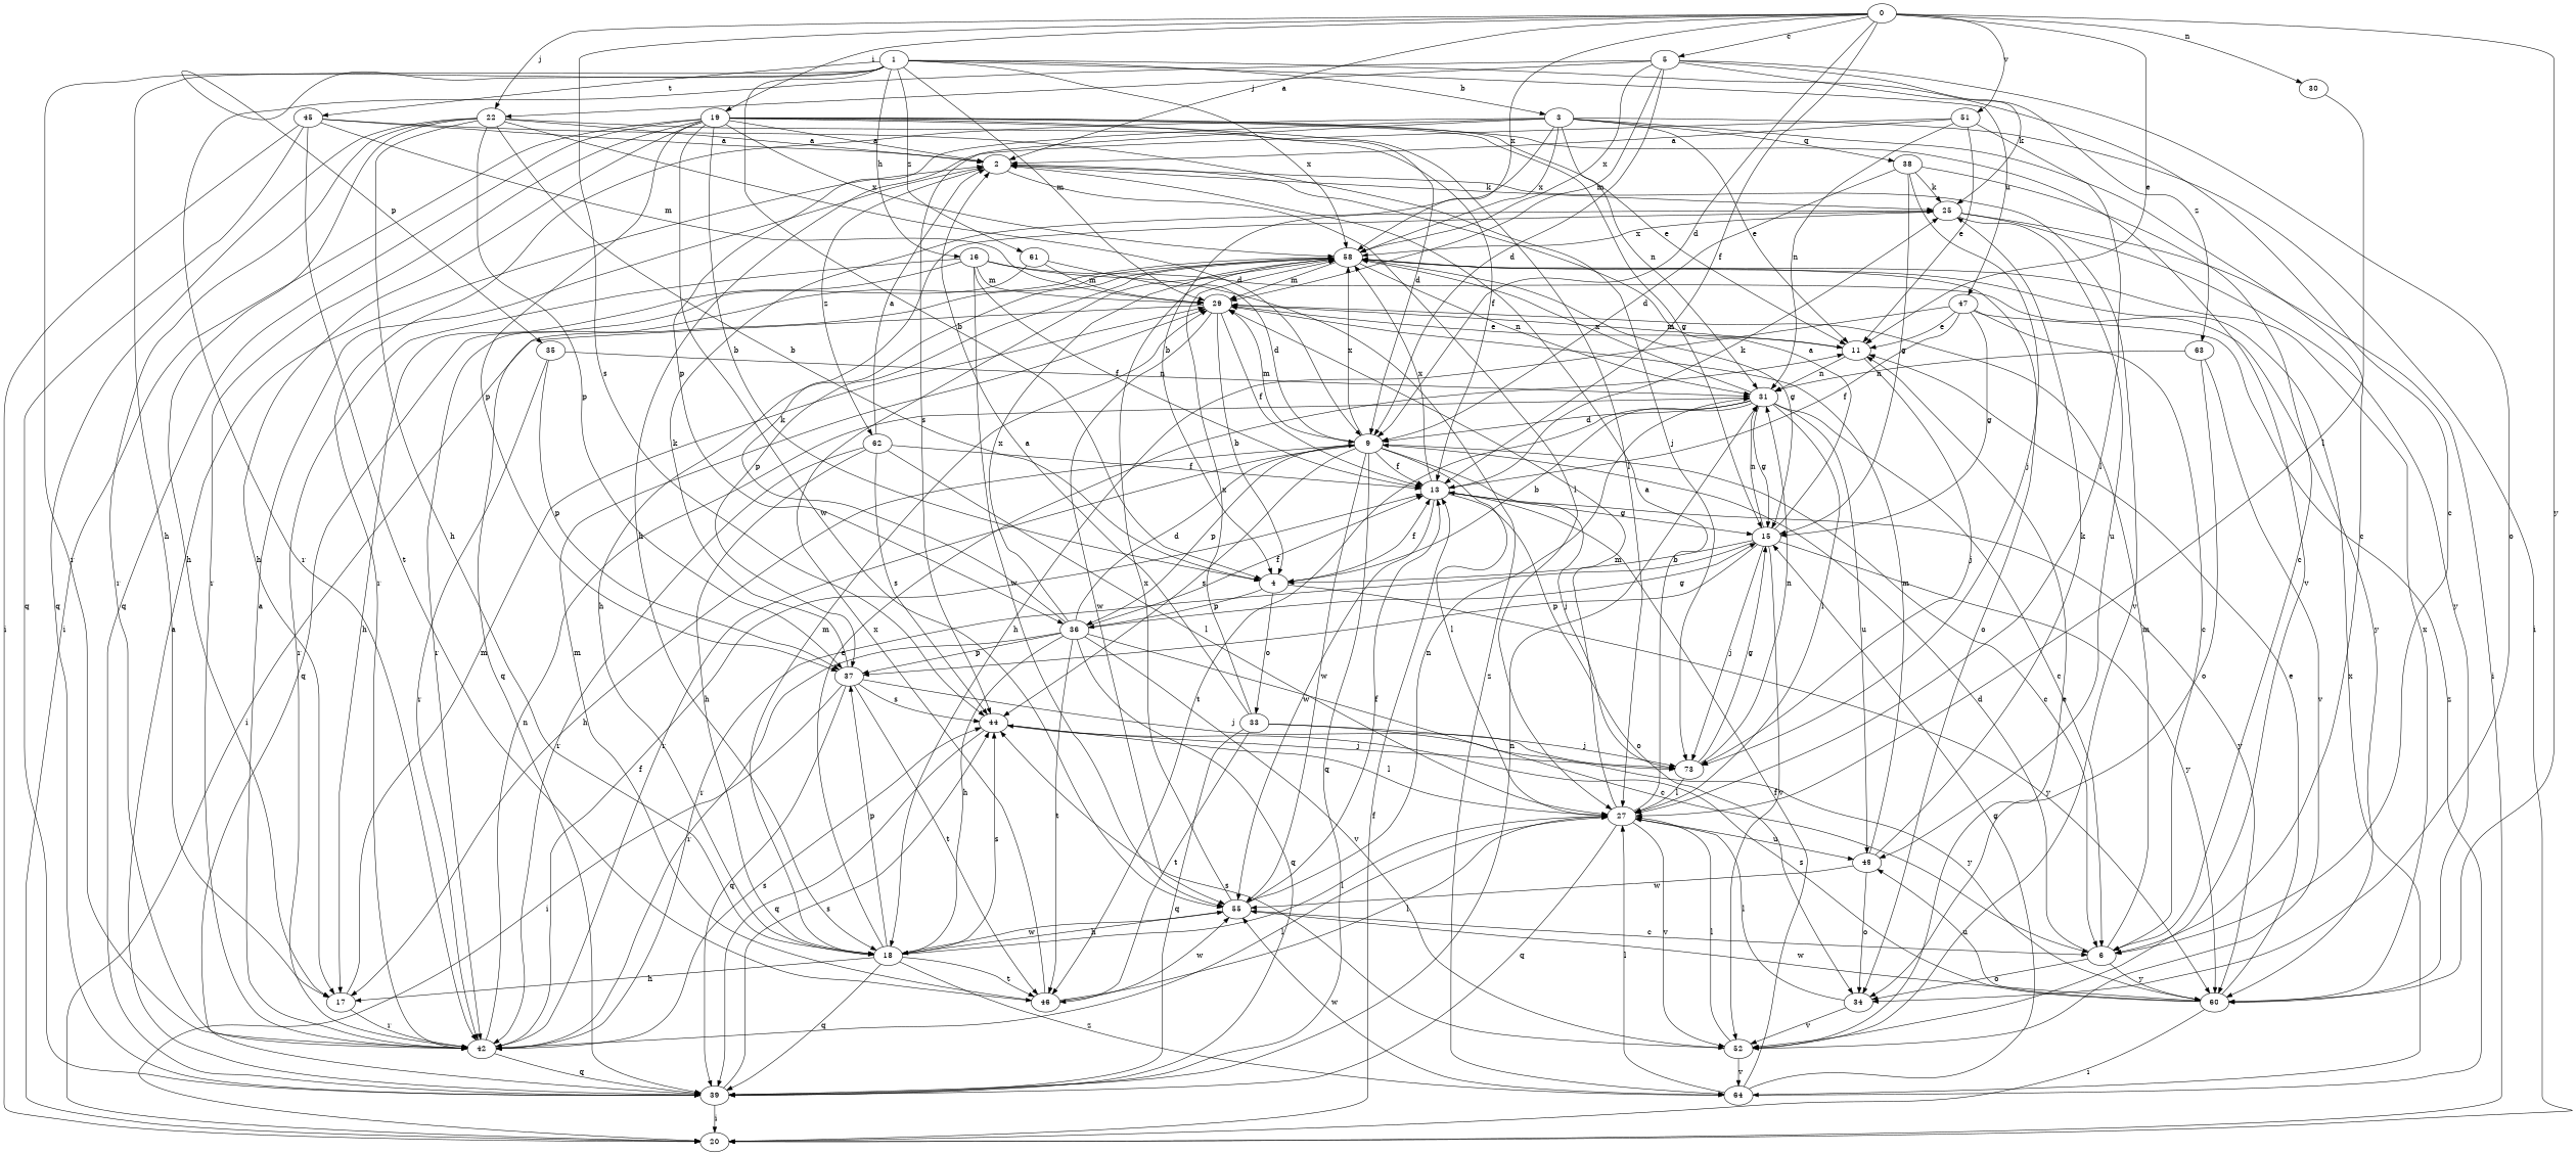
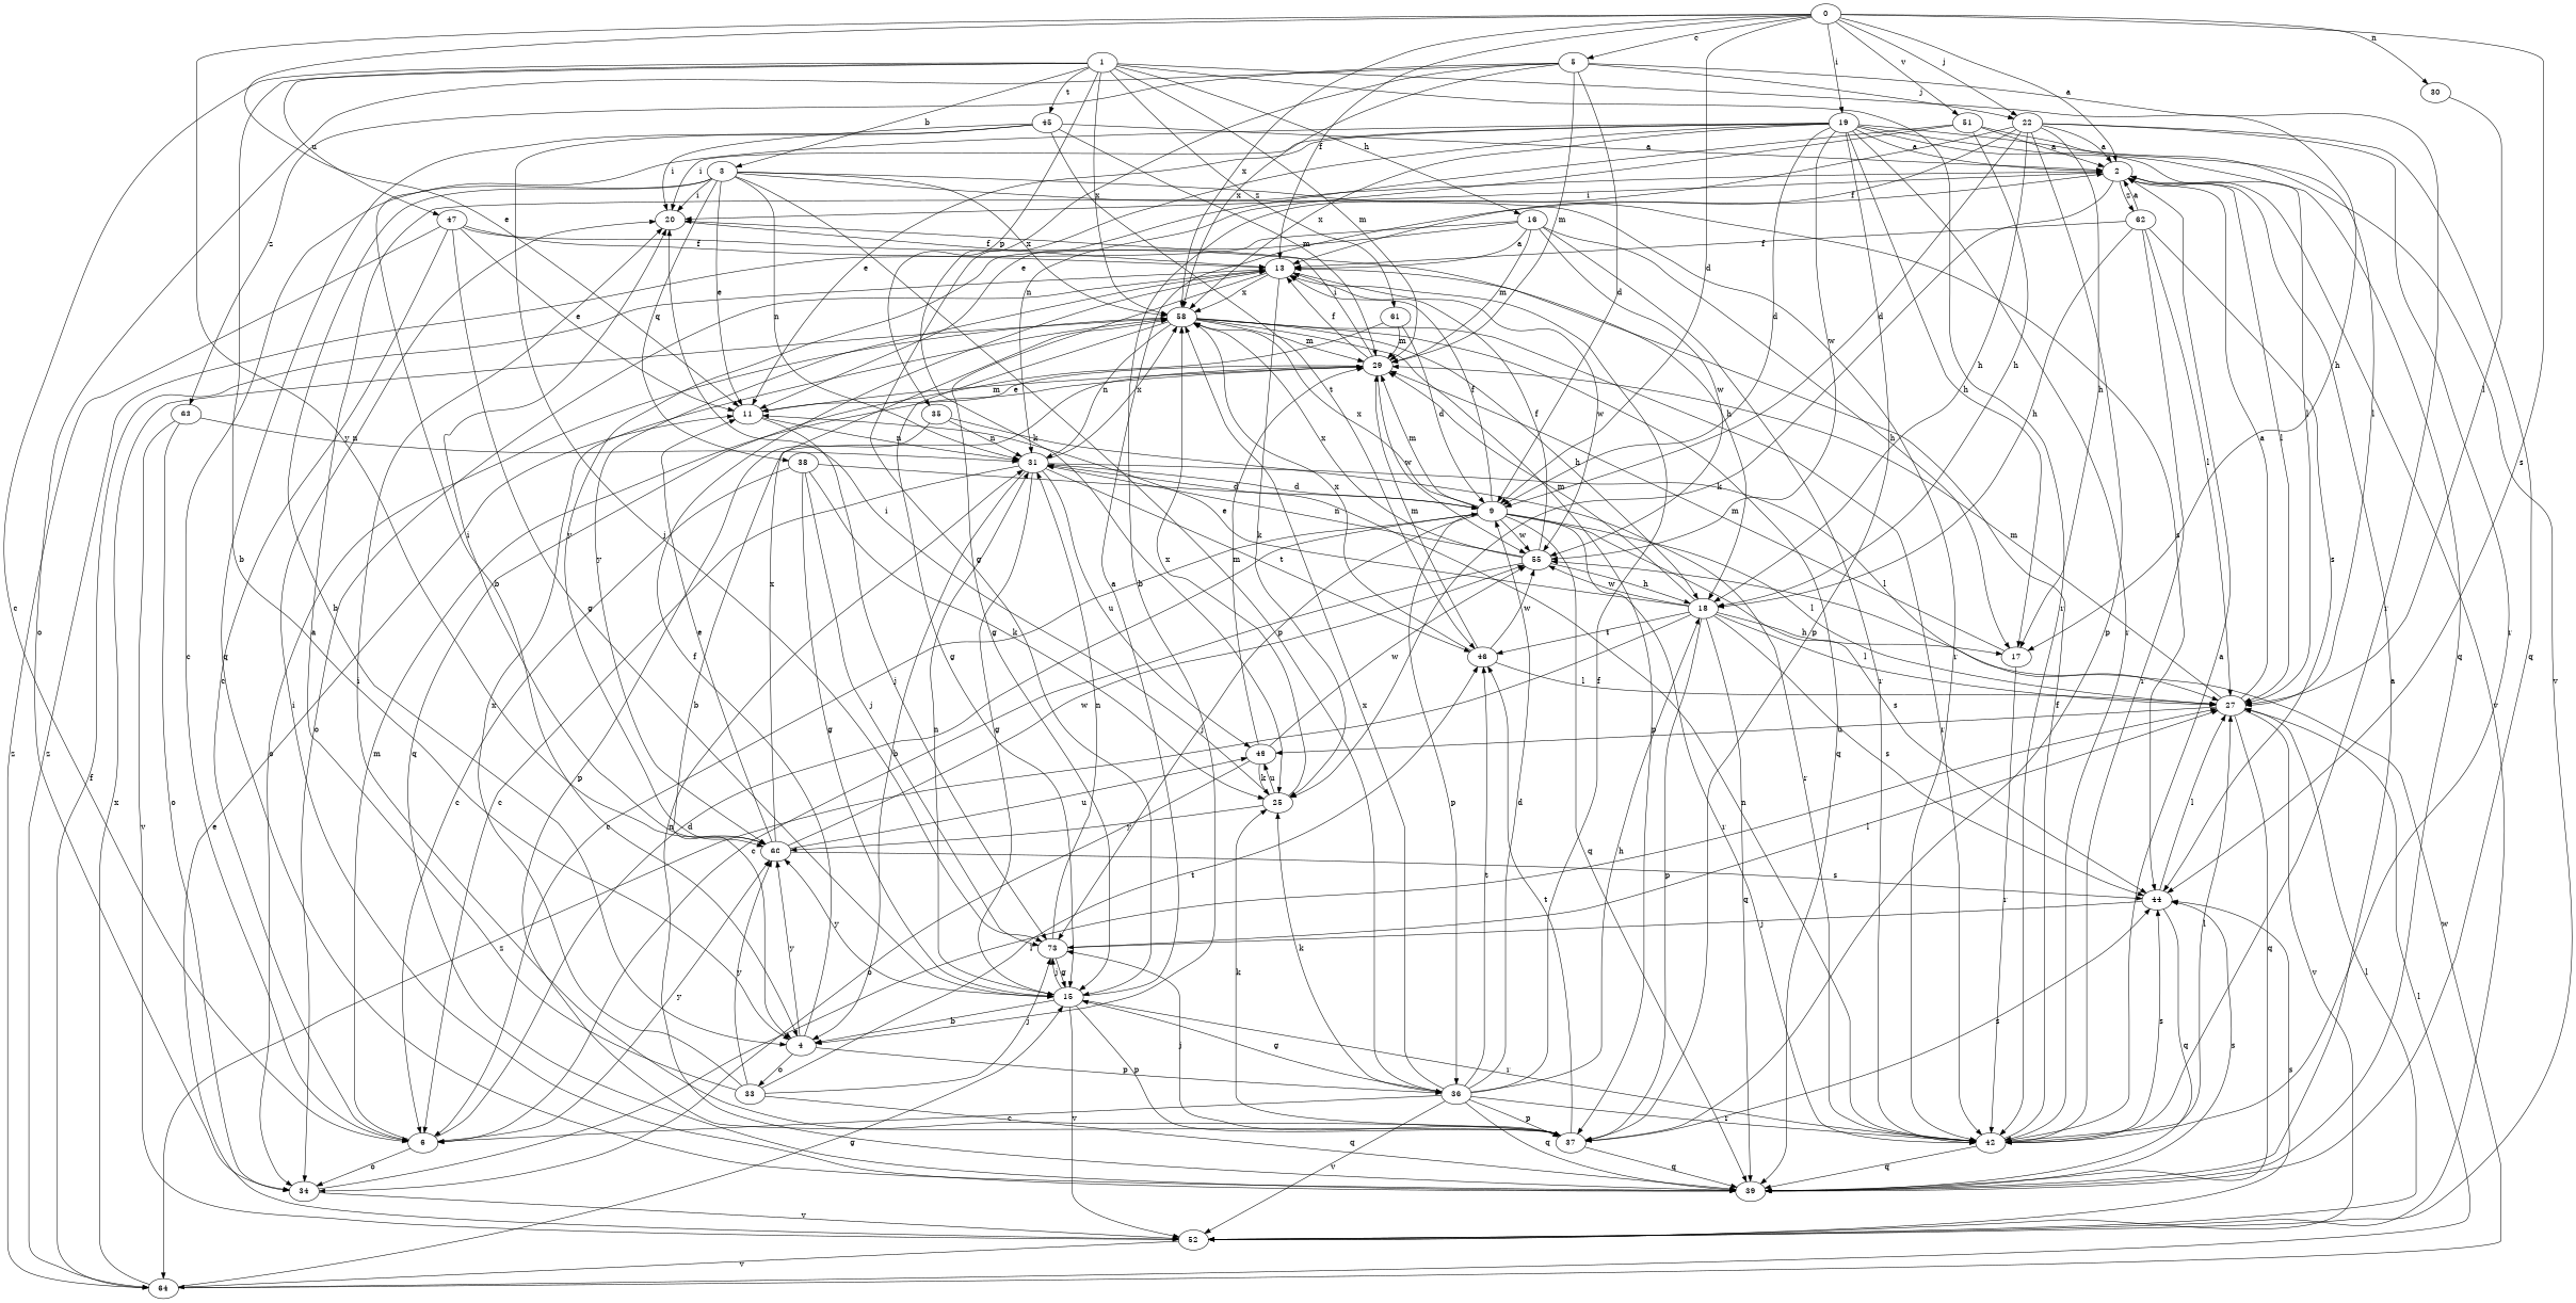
  strict digraph {
    0
    2
    5
    9
    11
    13
    19
    22
    30
    44
    51
    58
    60
    20
    25
    27
    52
    62
    29
    42
    34
    63
    6
    17
    36
    n26 [label=73]
    39
    55
    31
    15
    4
    37
    18
    49
    1
    3
    16
    35
    45
    47
    61
    38
    33
    64
    46
    0 -> 2 [label=a]
    0 -> 5 [label=c]
    0 -> 9 [label=d]
    0 -> 11 [label=e]
    0 -> 13 [label=f]
    0 -> 19 [label=i]
    0 -> 22 [label=j]
    0 -> 30 [label=n]
    0 -> 44 [label=s]
    0 -> 51 [label=v]
    0 -> 58 [label=x]
    0 -> 60 [label=y]
+   2 -> 20 [label=i]
    2 -> 25 [label=k]
    2 -> 27 [label=l]
    2 -> 52 [label=v]
    2 -> 62 [label=z]
    5 -> 9 [label=d]
    5 -> 22 [label=j]
    5 -> 58 [label=x]
    5 -> 25 [label=k]
    5 -> 29 [label=m]
    5 -> 42 [label=r]
    5 -> 34 [label=o]
    5 -> 63 [label=z]
    9 -> 13 [label=f]
    9 -> 44 [label=s]
    9 -> 58 [label=x]
    9 -> 27 [label=l]
    9 -> 29 [label=m]
    9 -> 42 [label=r]
    9 -> 6 [label=c]
-   9 -> 17 [label=h]
    9 -> 36 [label=p]
    9 -> n26 [label=j]
    9 -> 39 [label=q]
    9 -> 55 [label=w]
    11 -> 29 [label=m]
    11 -> n26 [label=j]
    11 -> 31 [label=n]
    13 -> 58 [label=x]
    13 -> 60 [label=y]
    13 -> 25 [label=k]
    13 -> 34 [label=o]
    13 -> 55 [label=w]
    13 -> 15 [label=g]
    19 -> 2 [label=a]
    19 -> 9 [label=d]
    19 -> 11 [label=e]
    19 -> 58 [label=x]
    19 -> 20 [label=i]
    19 -> 27 [label=l]
    19 -> 52 [label=v]
    19 -> 42 [label=r]
    19 -> 17 [label=h]
    19 -> 39 [label=q]
    19 -> 55 [label=w]
    19 -> 15 [label=g]
    19 -> 4 [label=b]
    19 -> 37 [label=p]
    22 -> 2 [label=a]
    22 -> 9 [label=d]
    22 -> 13 [label=f]
    22 -> 42 [label=r]
    22 -> 17 [label=h]
    22 -> 39 [label=q]
    22 -> 4 [label=b]
    22 -> 37 [label=p]
    22 -> 18 [label=h]
    30 -> 27 [label=l]
    44 -> 27 [label=l]
    44 -> n26 [label=j]
    44 -> 39 [label=q]
    51 -> 2 [label=a]
    51 -> 11 [label=e]
    51 -> 27 [label=l]
    51 -> 31 [label=n]
    51 -> 18 [label=h]
    58 -> 29 [label=m]
    58 -> 42 [label=r]
    58 -> 34 [label=o]
    58 -> 39 [label=q]
    58 -> 31 [label=n]
    58 -> 15 [label=g]
    58 -> 37 [label=p]
    58 -> 18 [label=h]
    60 -> 11 [label=e]
    60 -> 44 [label=s]
    60 -> 58 [label=x]
    60 -> 20 [label=i]
    60 -> 55 [label=w]
    60 -> 49 [label=u]
    20 -> 13 [label=f]
    25 -> 58 [label=x]
    25 -> 60 [label=y]
    25 -> 20 [label=i]
    25 -> 49 [label=u]
    27 -> 2 [label=a]
    27 -> 52 [label=v]
    27 -> 29 [label=m]
    27 -> 39 [label=q]
    27 -> 49 [label=u]
    52 -> 11 [label=e]
    52 -> 44 [label=s]
    52 -> 27 [label=l]
    52 -> 64 [label=v]
    62 -> 2 [label=a]
    62 -> 13 [label=f]
    62 -> 44 [label=s]
    62 -> 27 [label=l]
    62 -> 42 [label=r]
    62 -> 18 [label=h]
    29 -> 11 [label=e]
    29 -> 13 [label=f]
    29 -> 20 [label=i]
    29 -> 55 [label=w]
    29 -> 4 [label=b]
    42 -> 2 [label=a]
    42 -> 13 [label=f]
    42 -> 44 [label=s]
    42 -> 27 [label=l]
    42 -> 39 [label=q]
    42 -> 31 [label=n]
    34 -> 27 [label=l]
    34 -> 52 [label=v]
    63 -> 52 [label=v]
    63 -> 34 [label=o]
    63 -> 31 [label=n]
    6 -> 9 [label=d]
    6 -> 60 [label=y]
    6 -> 29 [label=m]
    6 -> 34 [label=o]
    17 -> 29 [label=m]
    17 -> 42 [label=r]
    36 -> 9 [label=d]
    36 -> 13 [label=f]
    36 -> 58 [label=x]
    36 -> 25 [label=k]
    36 -> 52 [label=v]
    36 -> 42 [label=r]
    36 -> 6 [label=c]
    36 -> 39 [label=q]
    36 -> 15 [label=g]
    36 -> 37 [label=p]
    36 -> 18 [label=h]
    36 -> 46 [label=t]
    n26 -> 27 [label=l]
    n26 -> 31 [label=n]
    n26 -> 15 [label=g]
    39 -> 2 [label=a]
    39 -> 44 [label=s]
    39 -> 20 [label=i]
    39 -> 31 [label=n]
    55 -> 13 [label=f]
    55 -> 58 [label=x]
    55 -> 6 [label=c]
    55 -> 31 [label=n]
    55 -> 18 [label=h]
    31 -> 9 [label=d]
    31 -> 58 [label=x]
    31 -> 27 [label=l]
    31 -> 6 [label=c]
    31 -> 15 [label=g]
    31 -> 4 [label=b]
    31 -> 49 [label=u]
    31 -> 46 [label=t]
    15 -> 2 [label=a]
    15 -> 60 [label=y]
    15 -> 52 [label=v]
    15 -> 42 [label=r]
    15 -> n26 [label=j]
    15 -> 31 [label=n]
    15 -> 4 [label=b]
    15 -> 37 [label=p]
    4 -> 13 [label=f]
    4 -> 60 [label=y]
    4 -> 36 [label=p]
    4 -> 33 [label=o]
    37 -> 44 [label=s]
    37 -> 20 [label=i]
    37 -> 25 [label=k]
    37 -> n26 [label=j]
    37 -> 39 [label=q]
    37 -> 46 [label=t]
    18 -> 11 [label=e]
    18 -> 44 [label=s]
    18 -> 27 [label=l]
    18 -> 29 [label=m]
    18 -> 17 [label=h]
    18 -> 39 [label=q]
    18 -> 55 [label=w]
    18 -> 37 [label=p]
    18 -> 64 [label=z]
    18 -> 46 [label=t]
    49 -> 25 [label=k]
    49 -> 29 [label=m]
    49 -> 34 [label=o]
    49 -> 55 [label=w]
    1 -> 58 [label=x]
    1 -> 29 [label=m]
    1 -> 42 [label=r]
    1 -> 6 [label=c]
    1 -> 17 [label=h]
    1 -> 4 [label=b]
    1 -> 3 [label=b]
    1 -> 16 [label=h]
    1 -> 35 [label=p]
    1 -> 45 [label=t]
    1 -> 47 [label=u]
    1 -> 61 [label=z]
    3 -> 11 [label=e]
    3 -> 44 [label=s]
    3 -> 58 [label=x]
    3 -> 20 [label=i]
    3 -> 42 [label=r]
    3 -> 6 [label=c]
    3 -> 36 [label=p]
    3 -> 31 [label=n]
    3 -> 4 [label=b]
    3 -> 38 [label=q]
-   16 -> 13 [label=f]
+   16 -> 13 [label=a]
    16 -> 60 [label=y]
    16 -> 29 [label=m]
    16 -> 42 [label=r]
    16 -> 17 [label=h]
    16 -> 55 [label=w]
    16 -> 64 [label=z]
    35 -> 42 [label=r]
    35 -> 31 [label=n]
    35 -> 37 [label=p]
    45 -> 2 [label=a]
    45 -> 20 [label=i]
    45 -> 29 [label=m]
    45 -> n26 [label=j]
    45 -> 39 [label=q]
    45 -> 46 [label=t]
    47 -> 11 [label=e]
    47 -> 13 [label=f]
    47 -> 6 [label=c]
    47 -> 15 [label=g]
    47 -> 18 [label=h]
    47 -> 64 [label=z]
    61 -> 9 [label=d]
    61 -> 29 [label=m]
    61 -> 39 [label=q]
    38 -> 9 [label=d]
    38 -> 25 [label=k]
    38 -> 6 [label=c]
    38 -> n26 [label=j]
    38 -> 15 [label=g]
    33 -> 2 [label=a]
    33 -> 58 [label=x]
    33 -> 60 [label=y]
    33 -> n26 [label=j]
    33 -> 39 [label=q]
    33 -> 46 [label=t]
    64 -> 13 [label=f]
    64 -> 58 [label=x]
    64 -> 27 [label=l]
    64 -> 55 [label=w]
    64 -> 15 [label=g]
    46 -> 58 [label=x]
    46 -> 27 [label=l]
    46 -> 29 [label=m]
    46 -> 55 [label=w]
  }
